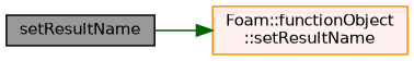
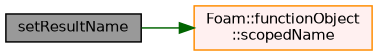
  digraph {
    rankdir=LR
    node [fontname=Helvetica fontsize=10 shape=box style=filled]
    n1 [color=black fillcolor=grey60 fontcolor=black height=0.2 label=setResultName width=0.4]
-   n2 [color=darkorange fillcolor="#FFF0F0" height=0.2 label="Foam::functionObject\l::setResultName" width=0.4]
+   n2 [color=darkorange fillcolor="#FFF0F0" height=0.2 label="Foam::functionObject\l::scopedName" width=0.4]
    n1 -> n2 [color=darkgreen fontname=Helvetica fontsize=10 labelfontname=Helvetica labelfontsize=10 style=solid]
  }
